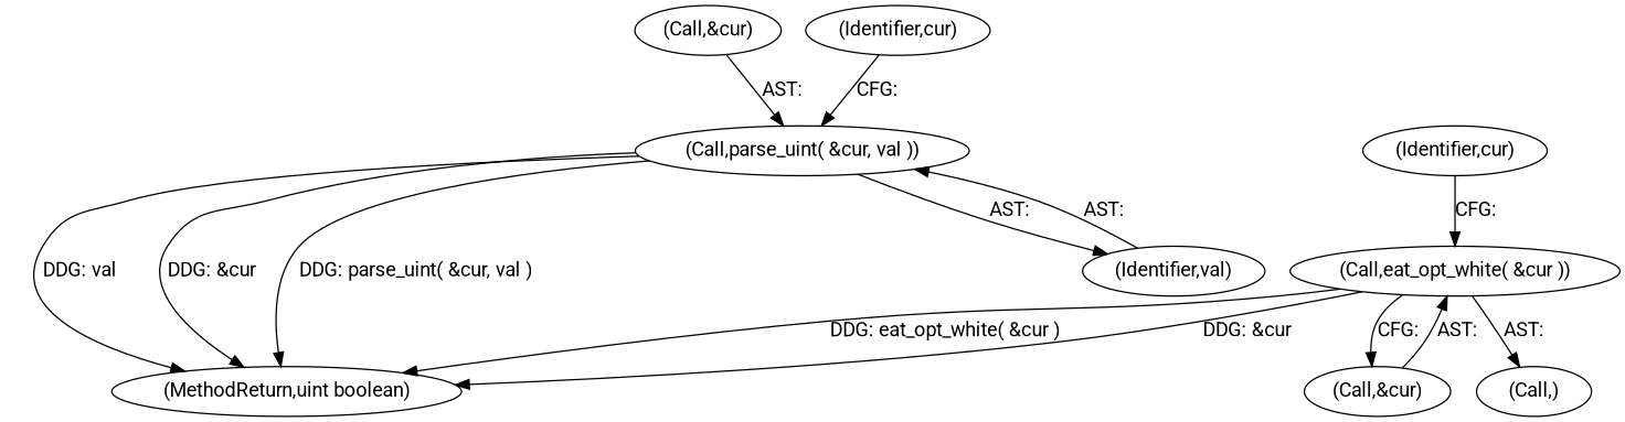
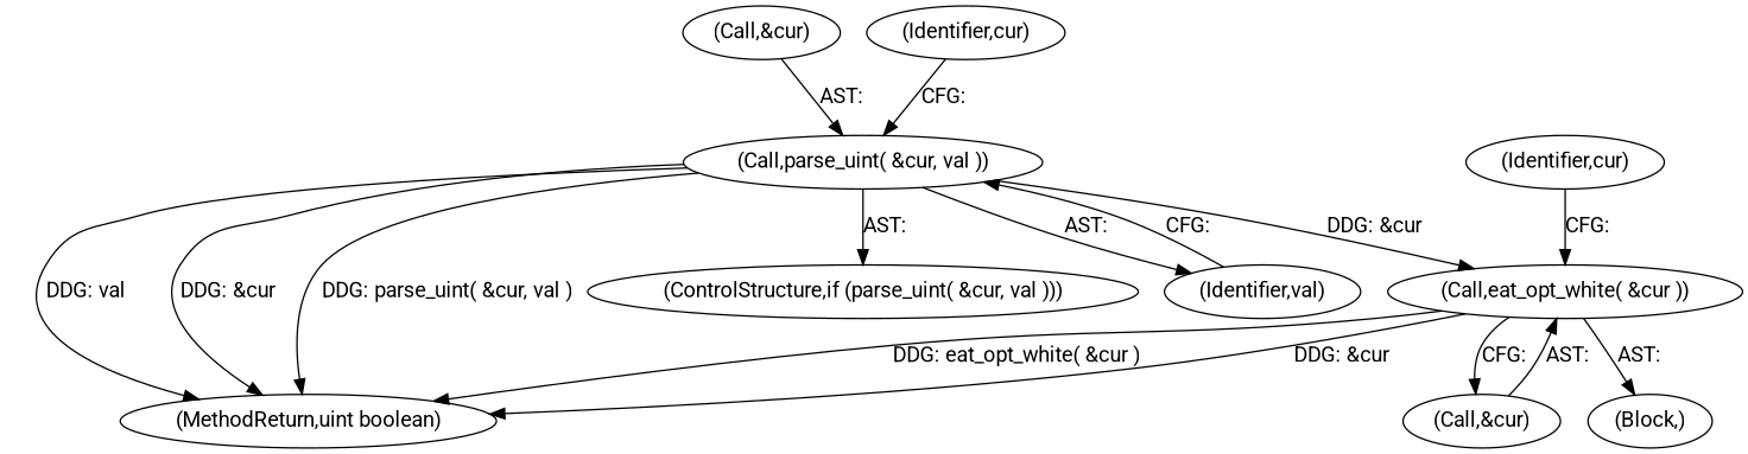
  digraph {
    fontname=Roboto
    node [fontname=Roboto]
    edge [fontname=Roboto]
    n1 [label="(Call,eat_opt_white( &cur ))"]
    n2 [label="(MethodReturn,uint boolean)"]
    n3 [label="(Call,&cur)"]
-   n4 [label="(Call,)"]
+   n4 [label="(Block,)"]
    n5 [label="(Call,parse_uint( &cur, val ))"]
+   n6 [label="(ControlStructure,if (parse_uint( &cur, val )))"]
    n7 [label="(Identifier,val)"]
    n8 [label="(Call,&cur)"]
    n9 [label="(Identifier,cur)"]
    n10 [label="(Identifier,cur)"]
    n1 -> n2 [label="DDG: eat_opt_white( &cur )"]
    n1 -> n2 [label="DDG: &cur"]
    n1 -> n3 [label="CFG: "]
    n1 -> n4 [label="AST: "]
    n3 -> n1 [label="AST: "]
+   n5 -> n1 [label="DDG: &cur"]
    n5 -> n2 [label="DDG: val"]
    n5 -> n2 [label="DDG: &cur"]
    n5 -> n2 [label="DDG: parse_uint( &cur, val )"]
+   n5 -> n6 [label="AST: "]
    n5 -> n7 [label="AST: "]
-   n7 -> n5 [label="AST: "]
+   n7 -> n5 [label="CFG: "]
    n8 -> n5 [label="AST: "]
    n9 -> n5 [label="CFG: "]
    n10 -> n1 [label="CFG: "]
  }
